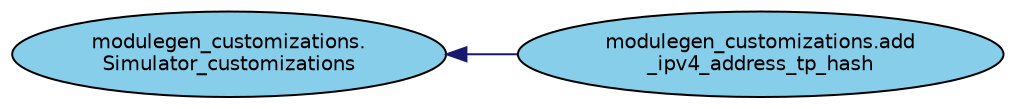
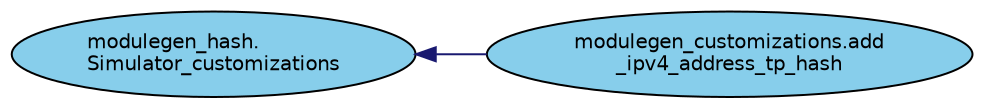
  digraph {
    rankdir=LR
    node [color=black fillcolor=skyblue fontname=Helvetica fontsize=10 shape=ellipse style=filled]
-   n1 [fontcolor=black height=0.2 label="modulegen_customizations.\lSimulator_customizations" width=0.4]
+   n1 [fontcolor=black height=0.2 label="modulegen_hash.\lSimulator_customizations" width=0.4]
    n2 [height=0.2 label="modulegen_customizations.add\l_ipv4_address_tp_hash" width=0.4]
    n1 -> n2 [color=midnightblue dir=back fontname=Helvetica fontsize=10 labelfontname=Helvetica labelfontsize=10 style=solid]
  }
